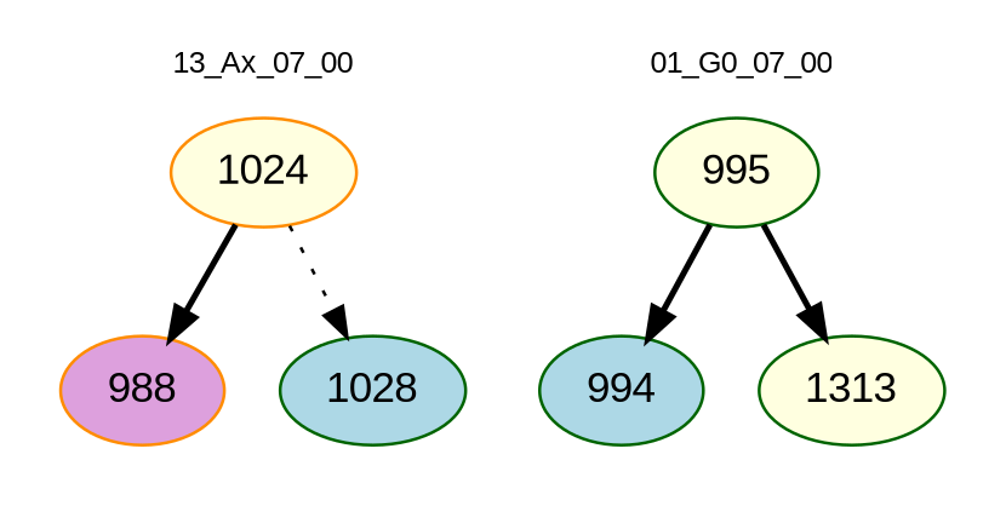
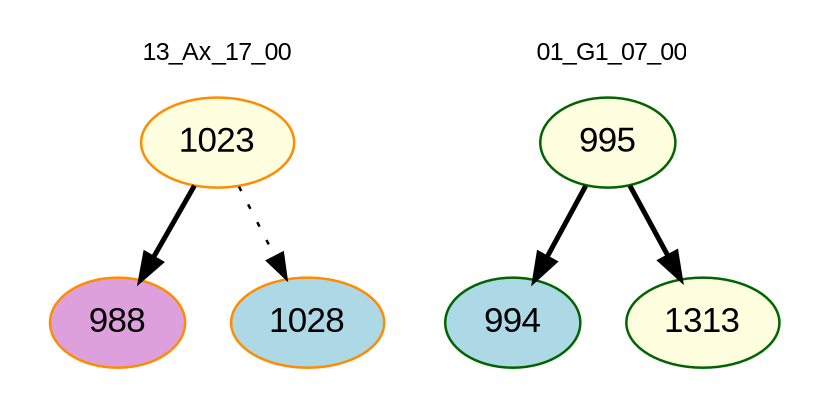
  digraph {
    fontname="Liberation Sans"
    node [color=darkgreen fillcolor=lightyellow fontname="Liberation Sans" style=filled]
    edge [color=black fontname="Liberation Sans" style=bold]
-   n1 [color=darkorange label=1024]
+   n1 [color=darkorange label=1023]
    n2 [color=darkorange fillcolor=plum label=988]
-   n3 [fillcolor=lightblue label=1028]
+   n3 [color=darkorange fillcolor=lightblue label=1028]
    n4 [label=995]
    n5 [fillcolor=lightblue label=994]
    n6 [label=1313]
    subgraph cluster_1 {
      color=white
      fontsize=10
-     label="13_Ax_07_00"
+     label="13_Ax_17_00"
      n1
      n2
      n3
    }
    subgraph cluster_2 {
      color=white
      fontsize=10
-     label="01_G0_07_00"
+     label="01_G1_07_00"
      n4
      n5
      n6
    }
    n1 -> n2
    n1 -> n3 [style=dotted]
    n4 -> n5
    n4 -> n6
  }
